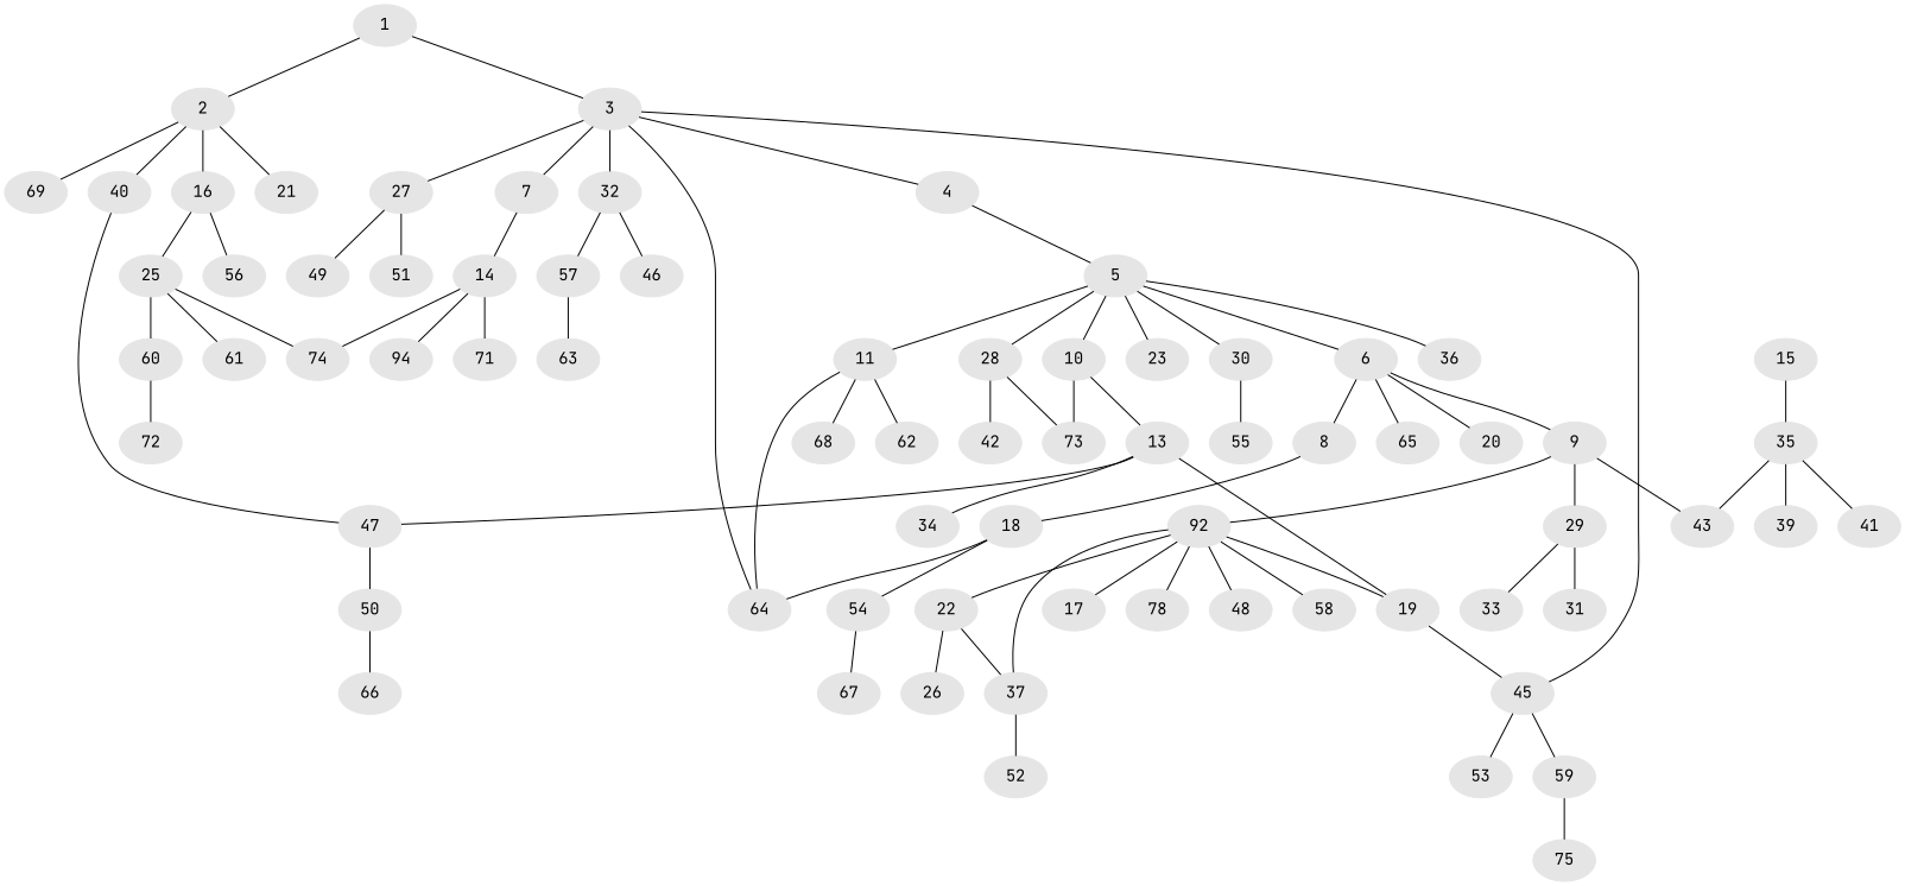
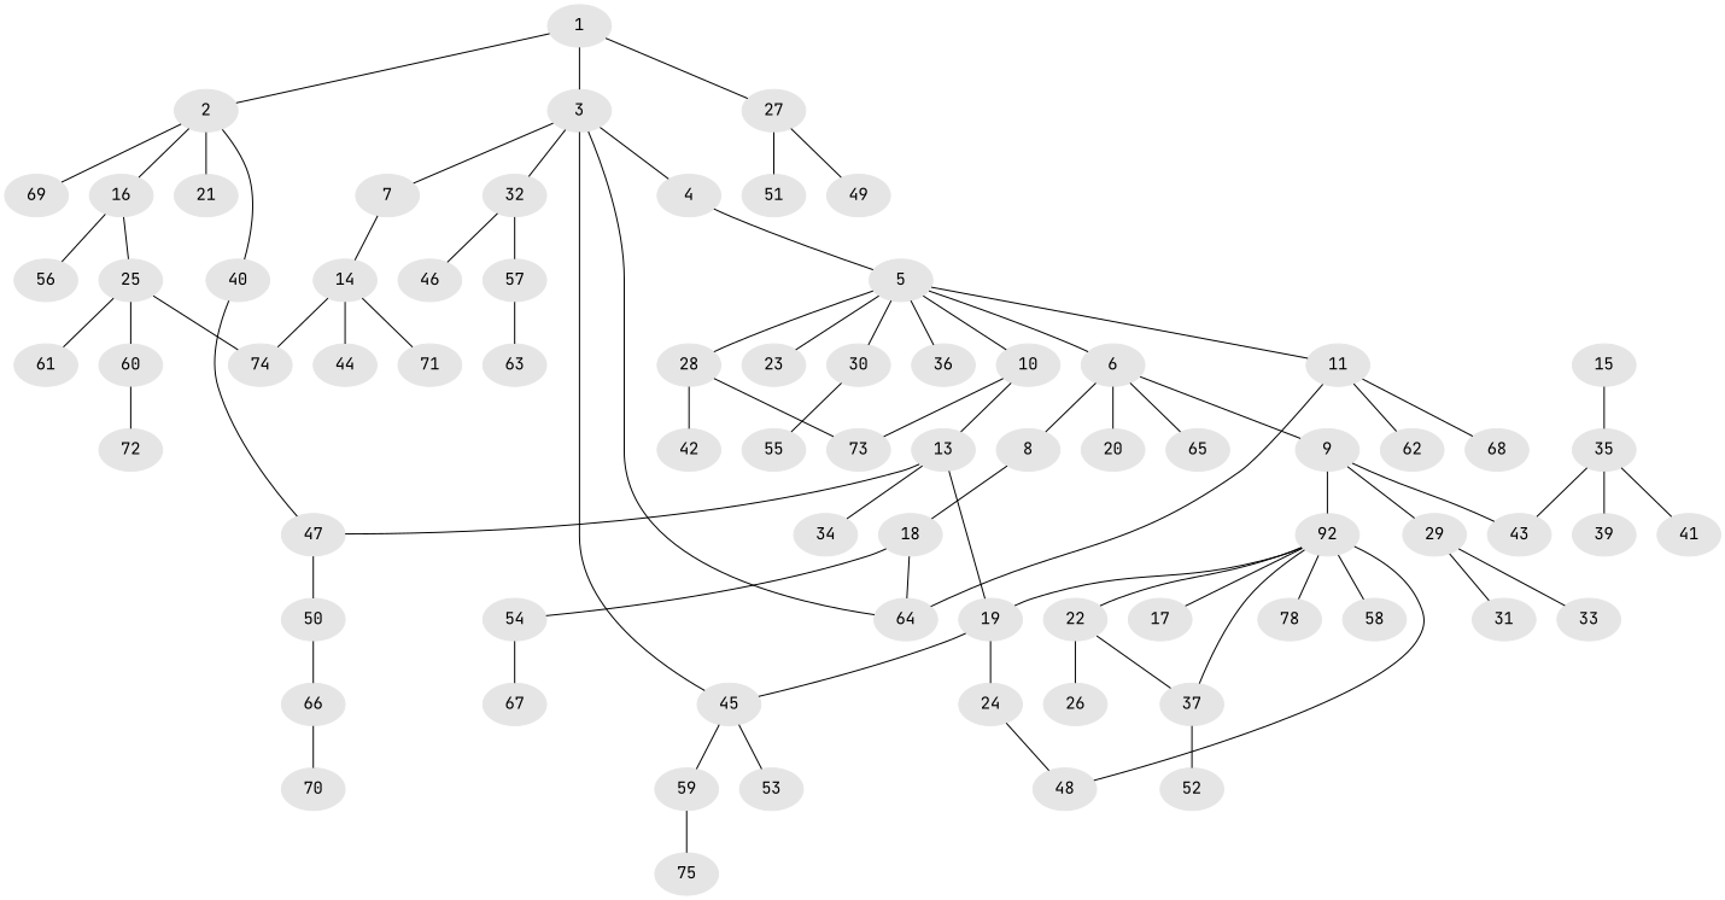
  graph {
    fontname="JetBrains Mono"
    node [color=gray90 fontname="JetBrains Mono" style=filled]
    edge [fontname="JetBrains Mono"]
    1
    2
    3
    27
    16
    21
    40
    69
    4
    7
    32
    45
    64
    49
    51
    25
    56
    47
    5
    14
    46
    57
    53
    59
    6
    10
    11
    23
    28
    30
    36
    8
    9
    20
    65
    13
    73
    62
    68
    42
    55
    18
    n43 [label=92]
    29
    43
-   44 [label=94]
+   44
    71
    74
    54
    17
    19
    22
    37
    n54 [label=78]
    48
    58
    31
    33
    34
    15
    35
+   24
    26
    52
    50
    39
    41
    60
    61
    67
    72
    63
    75
    66
+   70
    1 -- 2
    1 -- 3
-   3 -- 27
+   1 -- 27
    2 -- 16
    2 -- 21
    2 -- 40
    2 -- 69
    3 -- 4
    3 -- 7
    3 -- 32
    3 -- 45
    3 -- 64
    27 -- 49
    27 -- 51
    16 -- 25
    16 -- 56
    40 -- 47
    4 -- 5
    7 -- 14
    32 -- 46
    32 -- 57
    45 -- 53
    45 -- 59
    25 -- 74
    25 -- 60
    25 -- 61
    47 -- 50
    5 -- 6
    5 -- 10
    5 -- 11
    5 -- 23
    5 -- 28
    5 -- 30
    5 -- 36
    14 -- 44
    14 -- 71
    14 -- 74
    57 -- 63
    59 -- 75
    6 -- 8
    6 -- 9
    6 -- 20
    6 -- 65
    10 -- 13
    10 -- 73
    11 -- 64
    11 -- 62
    11 -- 68
    28 -- 73
    28 -- 42
    30 -- 55
    8 -- 18
    9 -- n43
    9 -- 29
    9 -- 43
    13 -- 47
    13 -- 19
    13 -- 34
    18 -- 64
    18 -- 54
    n43 -- 17
    n43 -- 19
    n43 -- 22
    n43 -- 37
    n43 -- n54
    n43 -- 48
    n43 -- 58
    29 -- 31
    29 -- 33
    54 -- 67
    19 -- 45
+   19 -- 24
    22 -- 37
    22 -- 26
    37 -- 52
    15 -- 35
    35 -- 43
    35 -- 39
    35 -- 41
+   24 -- 48
    50 -- 66
    60 -- 72
+   66 -- 70
  }
